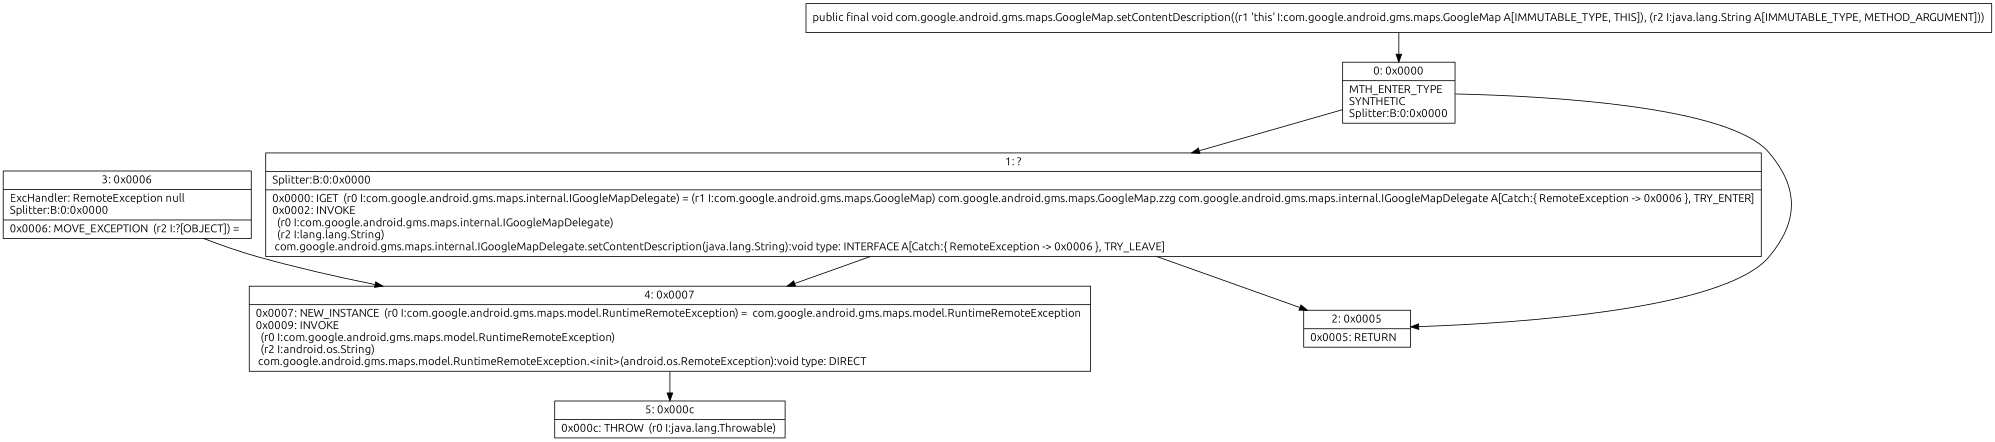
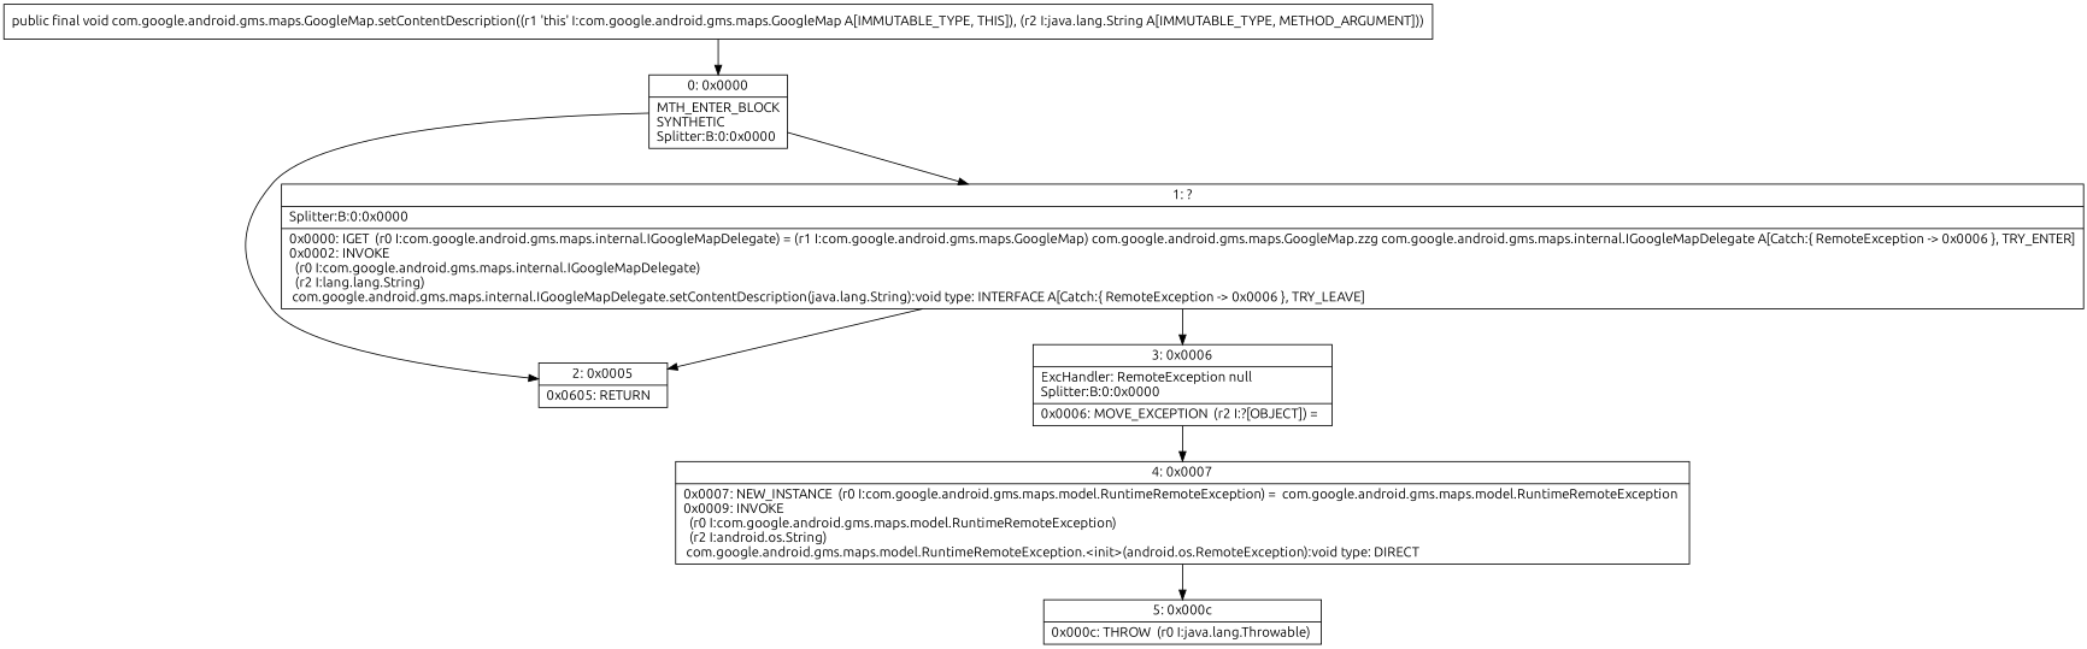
  digraph {
    fontname=Ubuntu
    node [fontname=Ubuntu shape=record]
    edge [fontname=Ubuntu]
-   n1 [label="{0\:\ 0x0000|MTH_ENTER_TYPE\lSYNTHETIC\lSplitter:B:0:0x0000\l}"]
+   n1 [label="{0\:\ 0x0000|MTH_ENTER_BLOCK\lSYNTHETIC\lSplitter:B:0:0x0000\l}"]
    n2 [label="{1\:\ ?|Splitter:B:0:0x0000\l|0x0000: IGET  (r0 I:com.google.android.gms.maps.internal.IGoogleMapDelegate) = (r1 I:com.google.android.gms.maps.GoogleMap) com.google.android.gms.maps.GoogleMap.zzg com.google.android.gms.maps.internal.IGoogleMapDelegate A[Catch:\{ RemoteException \-\> 0x0006 \}, TRY_ENTER]\l0x0002: INVOKE  \l  (r0 I:com.google.android.gms.maps.internal.IGoogleMapDelegate)\l  (r2 I:lang.lang.String)\l com.google.android.gms.maps.internal.IGoogleMapDelegate.setContentDescription(java.lang.String):void type: INTERFACE A[Catch:\{ RemoteException \-\> 0x0006 \}, TRY_LEAVE]\l}"]
-   n3 [label="{2\:\ 0x0005|0x0005: RETURN   \l}"]
+   n3 [label="{2\:\ 0x0005|0x0605: RETURN   \l}"]
    n4 [label="{3\:\ 0x0006|ExcHandler: RemoteException null\lSplitter:B:0:0x0000\l|0x0006: MOVE_EXCEPTION  (r2 I:?[OBJECT]) =  \l}"]
    n5 [label="{4\:\ 0x0007|0x0007: NEW_INSTANCE  (r0 I:com.google.android.gms.maps.model.RuntimeRemoteException) =  com.google.android.gms.maps.model.RuntimeRemoteException \l0x0009: INVOKE  \l  (r0 I:com.google.android.gms.maps.model.RuntimeRemoteException)\l  (r2 I:android.os.String)\l com.google.android.gms.maps.model.RuntimeRemoteException.\<init\>(android.os.RemoteException):void type: DIRECT \l}"]
    n6 [label="{5\:\ 0x000c|0x000c: THROW  (r0 I:java.lang.Throwable) \l}"]
    n7 [label="{public final void com.google.android.gms.maps.GoogleMap.setContentDescription((r1 'this' I:com.google.android.gms.maps.GoogleMap A[IMMUTABLE_TYPE, THIS]), (r2 I:java.lang.String A[IMMUTABLE_TYPE, METHOD_ARGUMENT])) }"]
    n1 -> n2
    n1 -> n3
    n2 -> n3
-   n2 -> n5
+   n2 -> n4
    n4 -> n5
    n5 -> n6
    n7 -> n1
  }
